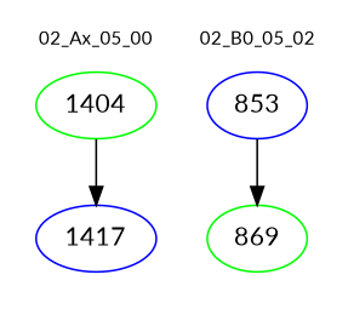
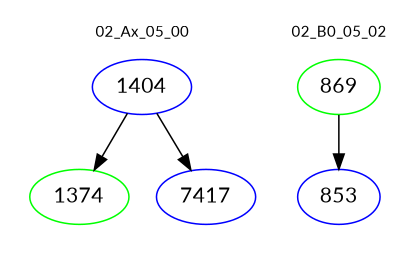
  digraph {
    fontname=Lato
    node [color=green fontname=Lato]
    edge [color=black fontname=Lato]
-   n1 [label=1404]
-   n3 [color=blue label=1417]
+   n1 [color=blue label=1404]
+   n2 [label=1374]
+   n3 [color=blue label=7417]
    n4 [color=blue label=853]
    n5 [label=869]
    subgraph cluster_1 {
      color=white
      fontsize=10
      label="02_Ax_05_00"
      n1
+     n2
      n3
    }
    subgraph cluster_2 {
      color=white
      fontsize=10
      label="02_B0_05_02"
      n4
      n5
    }
+   n1 -> n2
    n1 -> n3
-   n4 -> n5
+   n5 -> n4
  }
